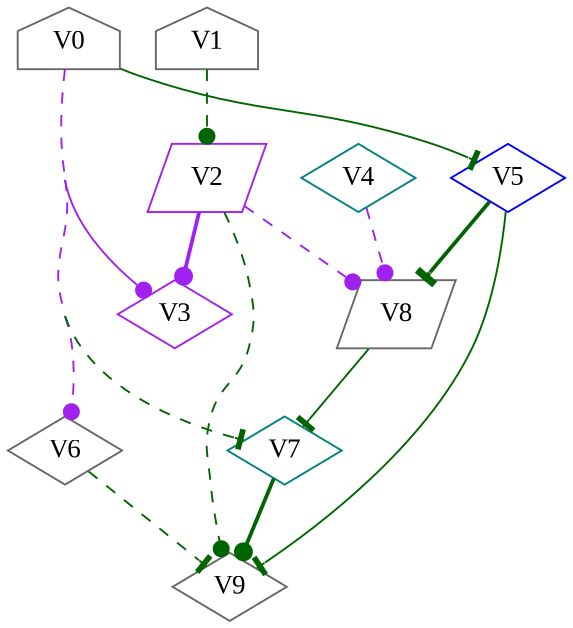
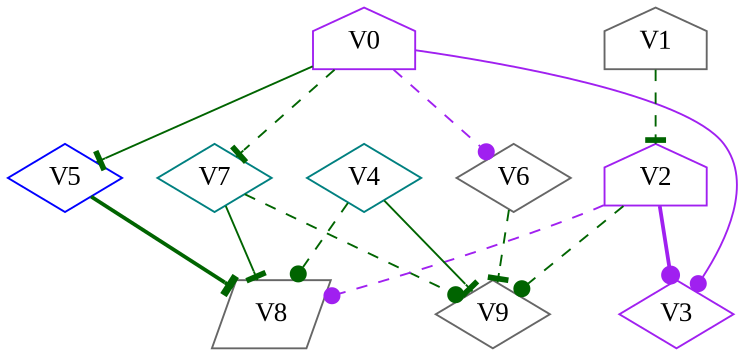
  strict digraph {
    concentrate=True
    fontname="Liberation Serif"
    node [color=gray40 fontname="Liberation Serif" shape=diamond]
    edge [arrowhead=dot color=darkgreen fontname="Liberation Serif" style=dashed]
-   V0 [shape=house]
+   V0 [color=purple shape=house]
    V3 [color=purple]
    V5 [color=blue]
    V6
    V7 [color=teal]
    V9
    V8 [shape=parallelogram]
    V1 [shape=house]
-   V2 [color=purple shape=parallelogram]
+   V2 [color=purple shape=house]
    V4 [color=teal]
    V0 -> V3 [color=purple style=solid]
    V0 -> V5 [arrowhead=tee style=solid]
    V0 -> V6 [color=purple]
    V0 -> V7 [arrowhead=tee]
-   V5 -> V9 [arrowhead=tee style=solid]
+   V4 -> V9 [arrowhead=tee style=solid]
    V5 -> V8 [arrowhead=tee style=bold]
    V6 -> V9 [arrowhead=tee]
-   V7 -> V9 [style=bold]
-   V8 -> V7 [arrowhead=tee style=solid]
-   V1 -> V2
+   V7 -> V9
+   V7 -> V8 [arrowhead=tee style=solid]
+   V1 -> V2 [arrowhead=tee]
    V2 -> V3 [color=purple style=bold]
    V2 -> V9
    V2 -> V8 [color=purple]
-   V4 -> V8 [color=purple]
+   V4 -> V8
  }
